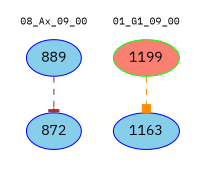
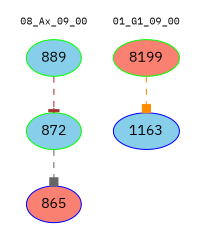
  digraph {
    fontname="IBM Plex Mono"
    node [color=green fillcolor=skyblue fontname="IBM Plex Mono" style=filled]
    edge [arrowhead=box fontname="IBM Plex Mono" style=dashed]
-   n1 [color=blue label=872]
-   n3 [color=blue label=889]
-   n4 [fillcolor=salmon label=1199]
+   n1 [label=872]
+   n2 [color=blue fillcolor=salmon label=865]
+   n3 [label=889]
+   n4 [fillcolor=salmon label=8199]
    n5 [color=blue label=1163]
    subgraph cluster_1 {
      color=white
      fontsize=10
      label="08_Ax_09_00"
      n1
+     n2
      n3
    }
    subgraph cluster_2 {
      color=white
      fontsize=10
      label="01_G1_09_00"
      n4
      n5
    }
+   n1 -> n2 [color=gray40]
    n3 -> n1 [arrowhead=tee color=brown]
    n4 -> n5 [color=darkorange]
  }
